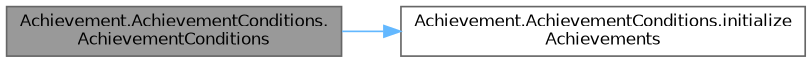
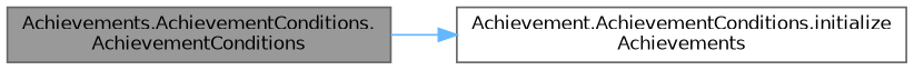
  digraph {
    rankdir=LR
    node [fontname=Helvetica fontsize=10 shape=box style=filled]
-   n1 [color=gray40 fillcolor=grey60 fontcolor=black height=0.2 label="Achievement.AchievementConditions.\lAchievementConditions" width=0.4]
+   n1 [color=gray40 fillcolor=grey60 fontcolor=black height=0.2 label="Achievements.AchievementConditions.\lAchievementConditions" width=0.4]
    n2 [color=grey40 fillcolor=white height=0.2 label="Achievement.AchievementConditions.initialize\lAchievements" width=0.4]
    n1 -> n2 [color=steelblue1 fontname=Helvetica fontsize=10 labelfontname=Helvetica labelfontsize=10 style=solid]
  }
